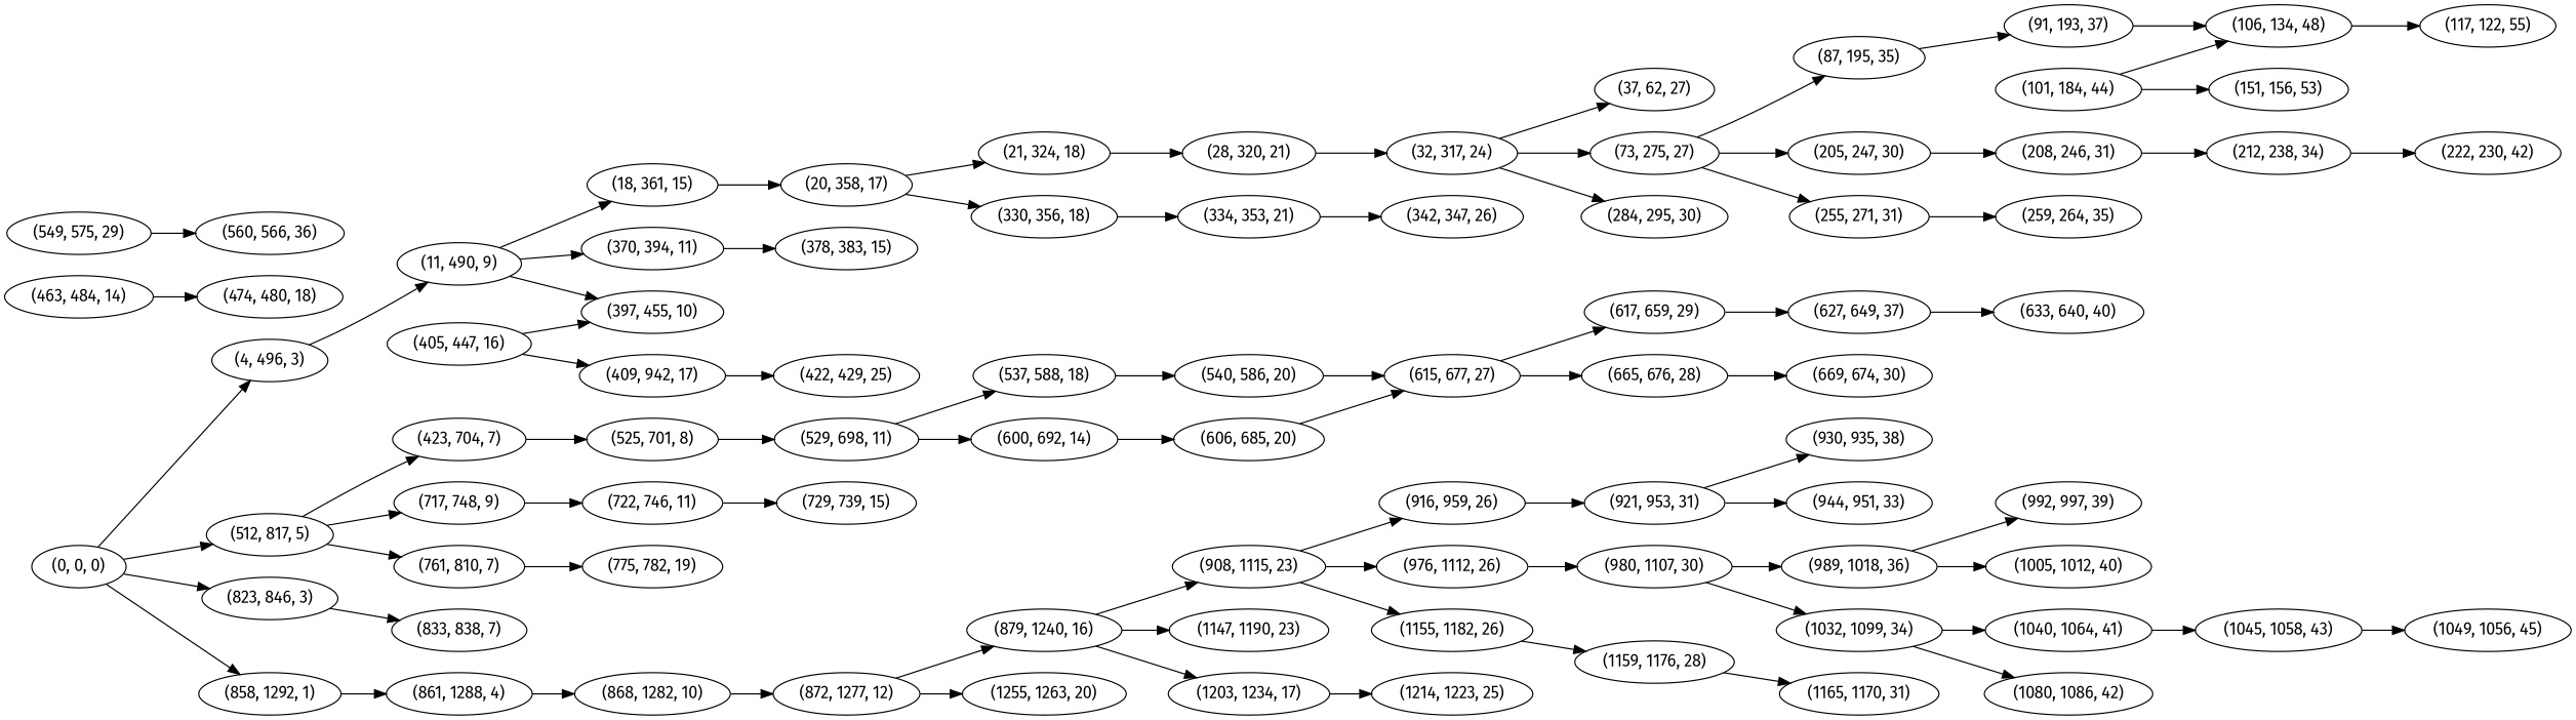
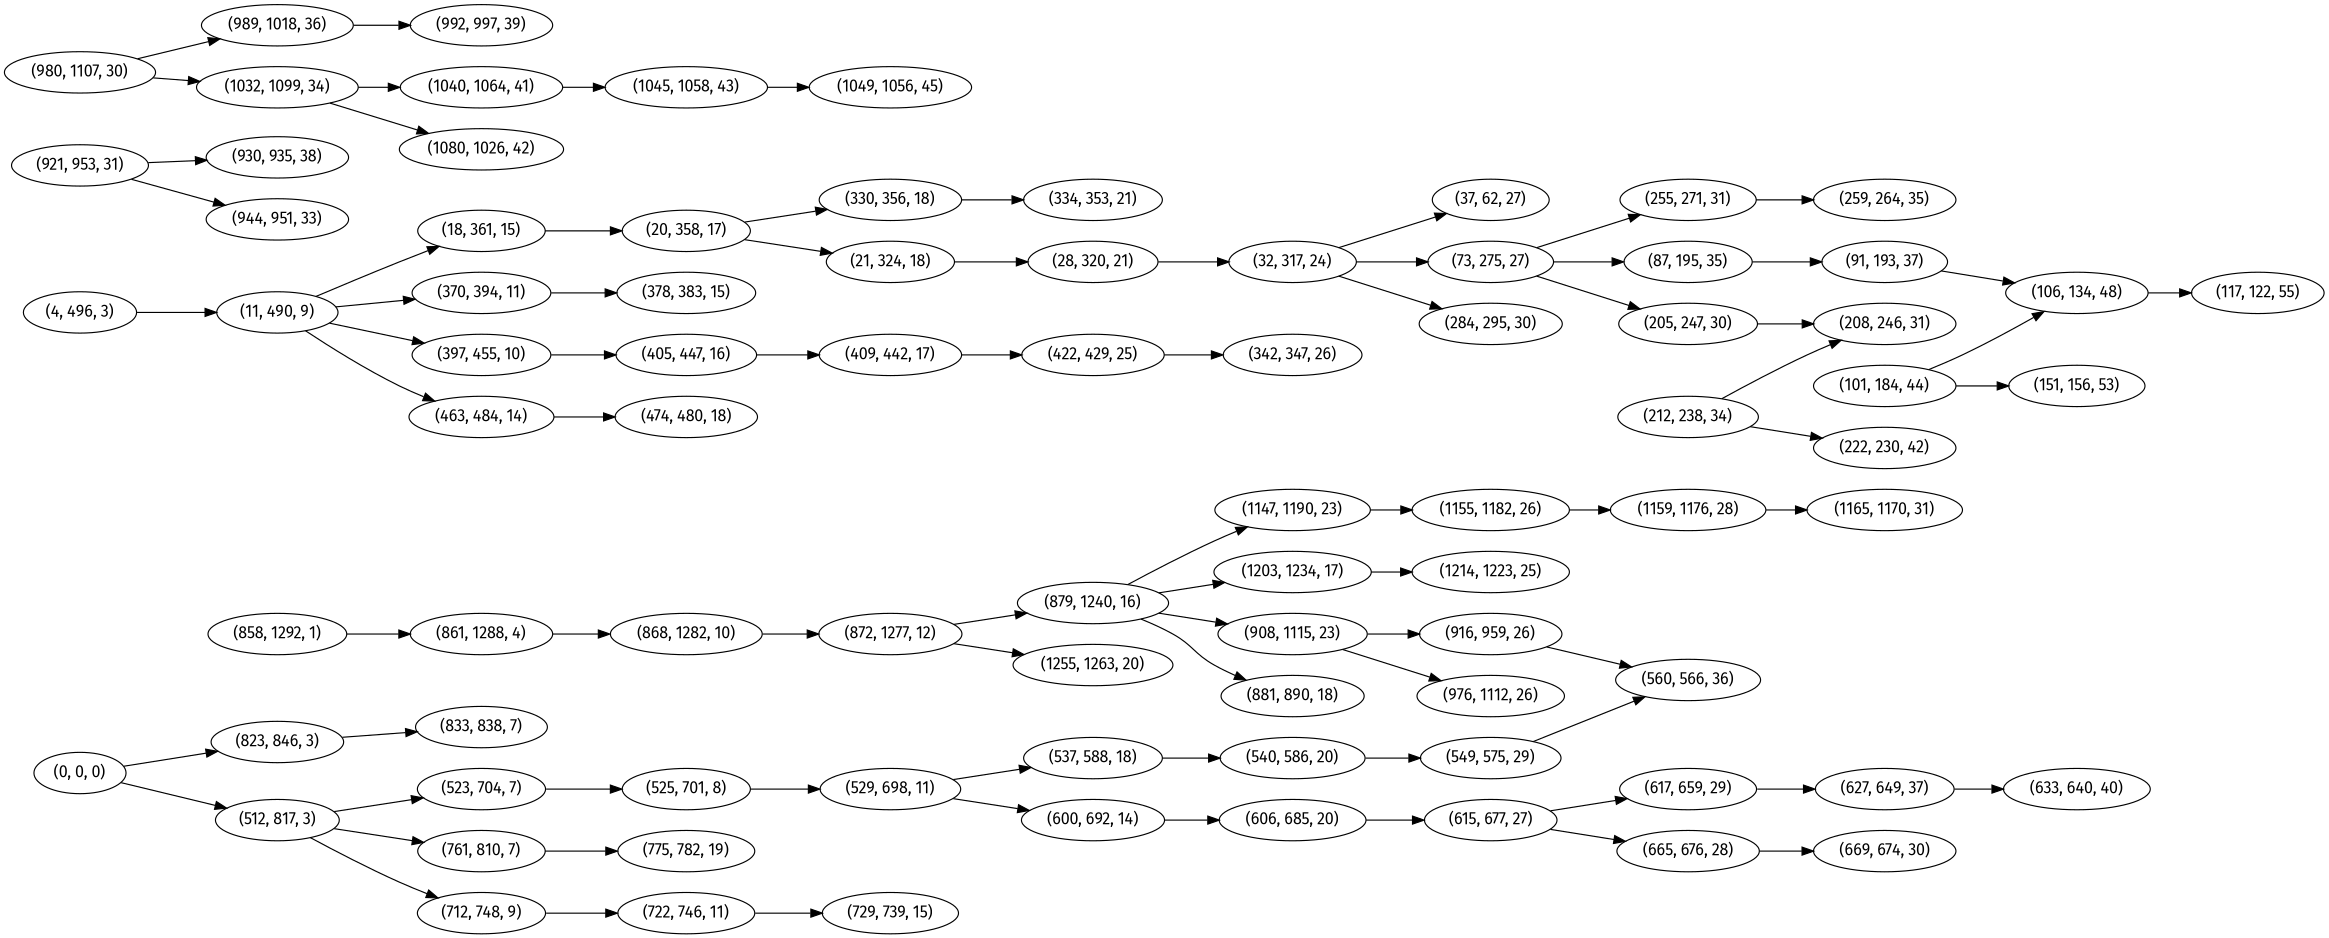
  digraph {
    fontname="Fira Sans"
    rankdir=LR
    node [fontname="Fira Sans"]
    edge [fontname="Fira Sans"]
    "(0, 0, 0)"
    "(4, 496, 3)"
-   "(512, 817, 3)" [label="(512, 817, 5)"]
+   "(512, 817, 3)"
    "(823, 846, 3)"
    "(858, 1292, 1)"
    "(11, 490, 9)"
-   "(523, 704, 7)" [label="(423, 704, 7)"]
-   "(717, 748, 9)"
+   "(523, 704, 7)"
+   "(717, 748, 9)" [label="(712, 748, 9)"]
    "(761, 810, 7)"
    "(833, 838, 7)"
    "(861, 1288, 4)"
    "(18, 361, 15)"
    "(370, 394, 11)"
    "(397, 455, 10)"
    "(463, 484, 14)"
    "(20, 358, 17)"
    "(378, 383, 15)"
    "(405, 447, 16)"
    "(474, 480, 18)"
    "(21, 324, 18)"
    "(330, 356, 18)"
    "(28, 320, 21)"
    "(334, 353, 21)"
    "(32, 317, 24)"
    "(37, 62, 27)"
    "(73, 275, 27)"
    "(284, 295, 30)"
    "(87, 195, 35)"
    "(205, 247, 30)"
    "(255, 271, 31)"
    "(91, 193, 37)"
    "(208, 246, 31)"
    "(259, 264, 35)"
    "(106, 134, 48)"
    "(101, 184, 44)"
    "(151, 156, 53)"
    "(117, 122, 55)"
    "(212, 238, 34)"
    "(222, 230, 42)"
    "(342, 347, 26)"
-   "(409, 442, 17)" [label="(409, 942, 17)"]
+   "(409, 442, 17)"
    "(422, 429, 25)"
    "(525, 701, 8)"
    "(722, 746, 11)"
    "(775, 782, 19)"
    "(529, 698, 11)"
    "(537, 588, 18)"
    "(600, 692, 14)"
    "(540, 586, 20)"
    "(606, 685, 20)"
    "(549, 575, 29)"
    "(560, 566, 36)"
    "(615, 677, 27)"
    "(617, 659, 29)"
    "(665, 676, 28)"
    "(627, 649, 37)"
    "(669, 674, 30)"
    "(633, 640, 40)"
    "(729, 739, 15)"
    "(868, 1282, 10)"
    "(872, 1277, 12)"
    "(879, 1240, 16)"
    "(1255, 1263, 20)"
+   "(881, 890, 18)"
    "(908, 1115, 23)"
    "(1147, 1190, 23)"
    "(1203, 1234, 17)"
    "(916, 959, 26)"
    "(976, 1112, 26)"
    "(1155, 1182, 26)"
    "(1214, 1223, 25)"
    "(921, 953, 31)"
    "(980, 1107, 30)"
    "(930, 935, 38)"
    "(944, 951, 33)"
    "(989, 1018, 36)"
    "(1032, 1099, 34)"
    "(992, 997, 39)"
-   "(1005, 1012, 40)"
    "(1040, 1064, 41)"
-   "(1080, 1086, 42)"
+   "(1080, 1086, 42)" [label="(1080, 1026, 42)"]
    "(1045, 1058, 43)"
    "(1049, 1056, 45)"
    "(1159, 1176, 28)"
    "(1165, 1170, 31)"
-   "(0, 0, 0)" -> "(4, 496, 3)"
    "(0, 0, 0)" -> "(512, 817, 3)"
    "(0, 0, 0)" -> "(823, 846, 3)"
-   "(0, 0, 0)" -> "(858, 1292, 1)"
    "(4, 496, 3)" -> "(11, 490, 9)"
    "(512, 817, 3)" -> "(523, 704, 7)"
    "(512, 817, 3)" -> "(717, 748, 9)"
    "(512, 817, 3)" -> "(761, 810, 7)"
    "(823, 846, 3)" -> "(833, 838, 7)"
    "(858, 1292, 1)" -> "(861, 1288, 4)"
    "(11, 490, 9)" -> "(18, 361, 15)"
    "(11, 490, 9)" -> "(370, 394, 11)"
    "(11, 490, 9)" -> "(397, 455, 10)"
+   "(11, 490, 9)" -> "(463, 484, 14)"
    "(523, 704, 7)" -> "(525, 701, 8)"
    "(717, 748, 9)" -> "(722, 746, 11)"
    "(761, 810, 7)" -> "(775, 782, 19)"
    "(861, 1288, 4)" -> "(868, 1282, 10)"
    "(18, 361, 15)" -> "(20, 358, 17)"
    "(370, 394, 11)" -> "(378, 383, 15)"
-   "(405, 447, 16)" -> "(397, 455, 10)"
+   "(397, 455, 10)" -> "(405, 447, 16)"
    "(463, 484, 14)" -> "(474, 480, 18)"
    "(20, 358, 17)" -> "(21, 324, 18)"
    "(20, 358, 17)" -> "(330, 356, 18)"
    "(405, 447, 16)" -> "(409, 442, 17)"
    "(21, 324, 18)" -> "(28, 320, 21)"
    "(330, 356, 18)" -> "(334, 353, 21)"
    "(28, 320, 21)" -> "(32, 317, 24)"
-   "(334, 353, 21)" -> "(342, 347, 26)"
+   "(422, 429, 25)" -> "(342, 347, 26)"
    "(32, 317, 24)" -> "(37, 62, 27)"
    "(32, 317, 24)" -> "(73, 275, 27)"
    "(32, 317, 24)" -> "(284, 295, 30)"
    "(73, 275, 27)" -> "(87, 195, 35)"
    "(73, 275, 27)" -> "(205, 247, 30)"
    "(73, 275, 27)" -> "(255, 271, 31)"
    "(87, 195, 35)" -> "(91, 193, 37)"
    "(205, 247, 30)" -> "(208, 246, 31)"
    "(255, 271, 31)" -> "(259, 264, 35)"
    "(91, 193, 37)" -> "(106, 134, 48)"
-   "(208, 246, 31)" -> "(212, 238, 34)"
+   "(212, 238, 34)" -> "(208, 246, 31)"
    "(106, 134, 48)" -> "(117, 122, 55)"
    "(101, 184, 44)" -> "(106, 134, 48)"
    "(101, 184, 44)" -> "(151, 156, 53)"
    "(212, 238, 34)" -> "(222, 230, 42)"
    "(409, 442, 17)" -> "(422, 429, 25)"
    "(525, 701, 8)" -> "(529, 698, 11)"
    "(722, 746, 11)" -> "(729, 739, 15)"
    "(529, 698, 11)" -> "(537, 588, 18)"
    "(529, 698, 11)" -> "(600, 692, 14)"
    "(537, 588, 18)" -> "(540, 586, 20)"
    "(600, 692, 14)" -> "(606, 685, 20)"
-   "(540, 586, 20)" -> "(615, 677, 27)"
+   "(540, 586, 20)" -> "(549, 575, 29)"
    "(606, 685, 20)" -> "(615, 677, 27)"
    "(549, 575, 29)" -> "(560, 566, 36)"
    "(615, 677, 27)" -> "(617, 659, 29)"
    "(615, 677, 27)" -> "(665, 676, 28)"
    "(617, 659, 29)" -> "(627, 649, 37)"
    "(665, 676, 28)" -> "(669, 674, 30)"
    "(627, 649, 37)" -> "(633, 640, 40)"
    "(868, 1282, 10)" -> "(872, 1277, 12)"
    "(872, 1277, 12)" -> "(879, 1240, 16)"
    "(872, 1277, 12)" -> "(1255, 1263, 20)"
+   "(879, 1240, 16)" -> "(881, 890, 18)"
    "(879, 1240, 16)" -> "(908, 1115, 23)"
    "(879, 1240, 16)" -> "(1147, 1190, 23)"
    "(879, 1240, 16)" -> "(1203, 1234, 17)"
    "(908, 1115, 23)" -> "(916, 959, 26)"
    "(908, 1115, 23)" -> "(976, 1112, 26)"
-   "(908, 1115, 23)" -> "(1155, 1182, 26)"
+   "(1147, 1190, 23)" -> "(1155, 1182, 26)"
    "(1203, 1234, 17)" -> "(1214, 1223, 25)"
-   "(916, 959, 26)" -> "(921, 953, 31)"
-   "(976, 1112, 26)" -> "(980, 1107, 30)"
+   "(916, 959, 26)" -> "(560, 566, 36)"
    "(1155, 1182, 26)" -> "(1159, 1176, 28)"
    "(921, 953, 31)" -> "(930, 935, 38)"
    "(921, 953, 31)" -> "(944, 951, 33)"
    "(980, 1107, 30)" -> "(989, 1018, 36)"
    "(980, 1107, 30)" -> "(1032, 1099, 34)"
    "(989, 1018, 36)" -> "(992, 997, 39)"
-   "(989, 1018, 36)" -> "(1005, 1012, 40)"
    "(1032, 1099, 34)" -> "(1040, 1064, 41)"
    "(1032, 1099, 34)" -> "(1080, 1086, 42)"
    "(1040, 1064, 41)" -> "(1045, 1058, 43)"
    "(1045, 1058, 43)" -> "(1049, 1056, 45)"
    "(1159, 1176, 28)" -> "(1165, 1170, 31)"
  }
